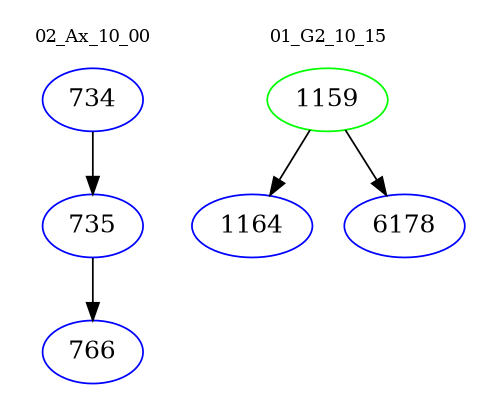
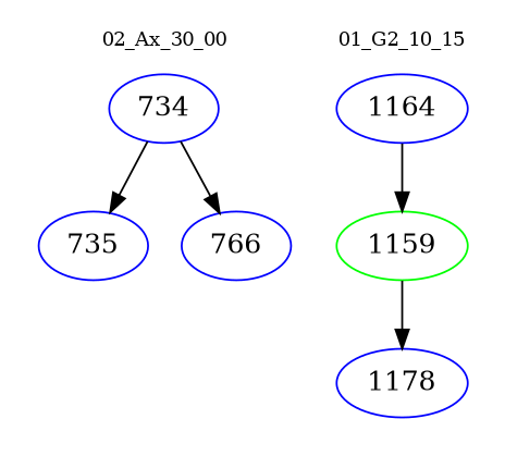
  digraph {
    node [color=blue]
    edge [color=black]
    n1 [label=734]
    n2 [label=735]
    n3 [label=766]
    n4 [color=green label=1159]
    n5 [label=1164]
-   n6 [label=6178]
+   n6 [label=1178]
    subgraph cluster_1 {
      color=white
      fontsize=10
-     label="02_Ax_10_00"
+     label="02_Ax_30_00"
      n1
      n2
      n3
    }
    subgraph cluster_2 {
      color=white
      fontsize=10
      label="01_G2_10_15"
      n4
      n5
      n6
    }
    n1 -> n2
-   n2 -> n3
-   n4 -> n5
+   n1 -> n3
+   n5 -> n4
    n4 -> n6
  }
